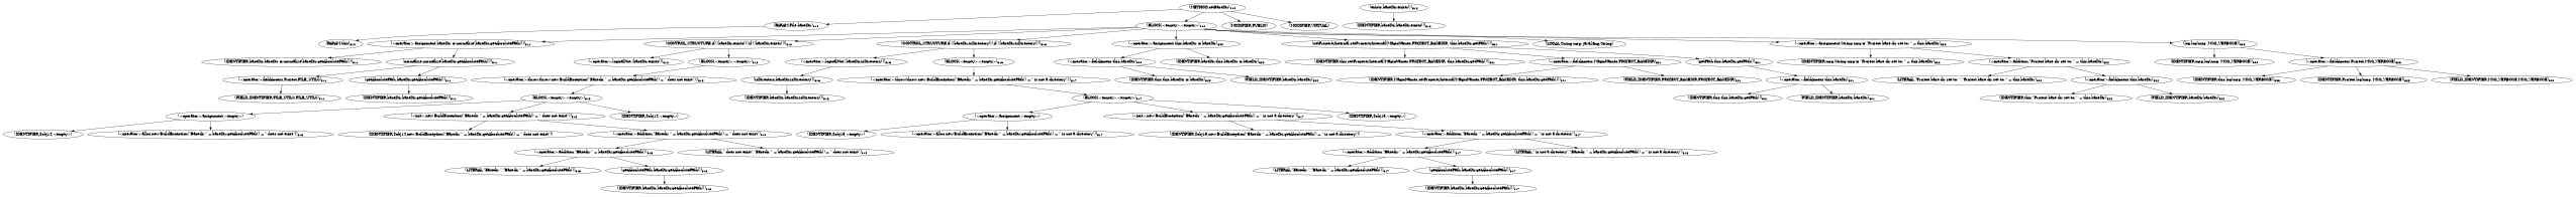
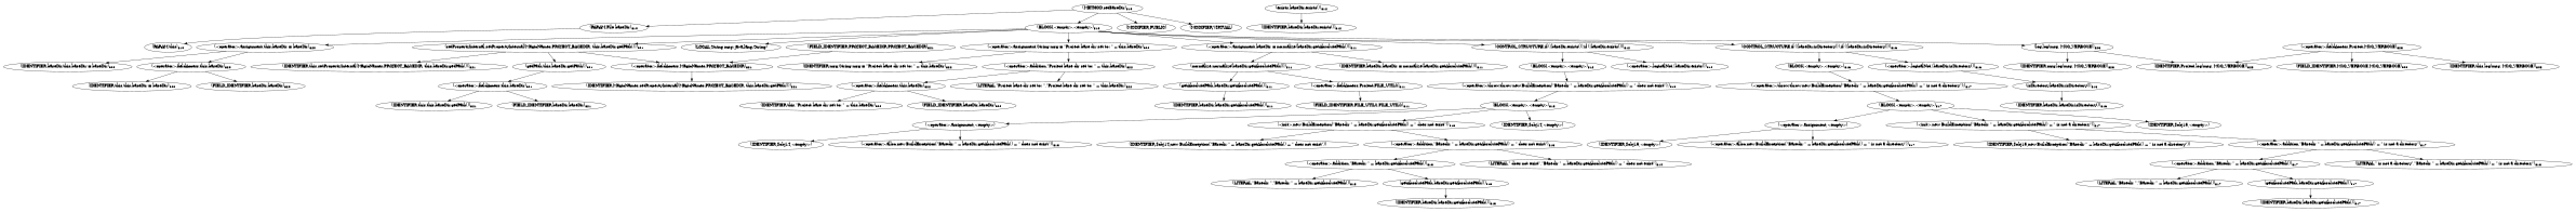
  digraph {
    n1 [label=<(METHOD,setBaseDir)<SUB>810</SUB>>]
    n2 [label=<(PARAM,File baseDir)<SUB>810</SUB>>]
    n3 [label=<(BLOCK,&lt;empty&gt;,&lt;empty&gt;)<SUB>810</SUB>>]
    n4 [label=<(MODIFIER,PUBLIC)>]
    n5 [label=<(MODIFIER,VIRTUAL)>]
    n6 [label=<(PARAM,this)<SUB>810</SUB>>]
    n7 [label=<(&lt;operator&gt;.assignment,baseDir = normalize(baseDir.getAbsolutePath()))<SUB>811</SUB>>]
    n8 [label=<(CONTROL_STRUCTURE,if (!baseDir.exists()),if (!baseDir.exists()))<SUB>812</SUB>>]
    n9 [label=<(CONTROL_STRUCTURE,if (!baseDir.isDirectory()),if (!baseDir.isDirectory()))<SUB>816</SUB>>]
    n10 [label=<(&lt;operator&gt;.assignment,this.baseDir = baseDir)<SUB>820</SUB>>]
    n11 [label=<(setPropertyInternal,setPropertyInternal(MagicNames.PROJECT_BASEDIR, this.baseDir.getPath()))<SUB>821</SUB>>]
    n12 [label=<(LOCAL,String msg: java.lang.String)>]
    n13 [label=<(&lt;operator&gt;.assignment,String msg = &quot;Project base dir set to: &quot; + this.baseDir)<SUB>822</SUB>>]
    n14 [label=<(log,log(msg, MSG_VERBOSE))<SUB>823</SUB>>]
    n15 [label=<(IDENTIFIER,baseDir,baseDir = normalize(baseDir.getAbsolutePath()))<SUB>811</SUB>>]
    n16 [label=<(normalize,normalize(baseDir.getAbsolutePath()))<SUB>811</SUB>>]
    n17 [label=<(&lt;operator&gt;.logicalNot,!baseDir.exists())<SUB>812</SUB>>]
    n18 [label=<(BLOCK,&lt;empty&gt;,&lt;empty&gt;)<SUB>812</SUB>>]
    n19 [label=<(&lt;operator&gt;.logicalNot,!baseDir.isDirectory())<SUB>816</SUB>>]
    n20 [label=<(BLOCK,&lt;empty&gt;,&lt;empty&gt;)<SUB>816</SUB>>]
    n21 [label=<(&lt;operator&gt;.fieldAccess,this.baseDir)<SUB>820</SUB>>]
    n22 [label=<(IDENTIFIER,baseDir,this.baseDir = baseDir)<SUB>820</SUB>>]
    n23 [label=<(IDENTIFIER,this,setPropertyInternal(MagicNames.PROJECT_BASEDIR, this.baseDir.getPath()))<SUB>821</SUB>>]
    n24 [label=<(&lt;operator&gt;.fieldAccess,MagicNames.PROJECT_BASEDIR)<SUB>821</SUB>>]
    n25 [label=<(getPath,this.baseDir.getPath())<SUB>821</SUB>>]
    n26 [label=<(IDENTIFIER,msg,String msg = &quot;Project base dir set to: &quot; + this.baseDir)<SUB>822</SUB>>]
    n27 [label=<(&lt;operator&gt;.addition,&quot;Project base dir set to: &quot; + this.baseDir)<SUB>822</SUB>>]
    n28 [label=<(IDENTIFIER,msg,log(msg, MSG_VERBOSE))<SUB>823</SUB>>]
    n29 [label=<(&lt;operator&gt;.fieldAccess,Project.MSG_VERBOSE)<SUB>823</SUB>>]
    n30 [label=<(&lt;operator&gt;.fieldAccess,Project.FILE_UTILS)<SUB>811</SUB>>]
    n31 [label=<(getAbsolutePath,baseDir.getAbsolutePath())<SUB>811</SUB>>]
    n32 [label=<(FIELD_IDENTIFIER,FILE_UTILS,FILE_UTILS)<SUB>811</SUB>>]
    n33 [label=<(IDENTIFIER,baseDir,baseDir.getAbsolutePath())<SUB>811</SUB>>]
    n34 [label=<(&lt;operator&gt;.throw,throw new BuildException(&quot;Basedir &quot; + baseDir.getAbsolutePath() + &quot; does not exist&quot;);)<SUB>813</SUB>>]
    n35 [label=<(exists,baseDir.exists())<SUB>812</SUB>>]
    n36 [label=<(IDENTIFIER,baseDir,baseDir.exists())<SUB>812</SUB>>]
    n37 [label=<(BLOCK,&lt;empty&gt;,&lt;empty&gt;)<SUB>813</SUB>>]
    n38 [label=<(&lt;operator&gt;.assignment,&lt;empty&gt;)>]
    n39 [label=<(&lt;init&gt;,new BuildException(&quot;Basedir &quot; + baseDir.getAbsolutePath() + &quot; does not exist&quot;))<SUB>813</SUB>>]
    n40 [label=<(IDENTIFIER,$obj14,&lt;empty&gt;)>]
    n41 [label=<(IDENTIFIER,$obj14,&lt;empty&gt;)>]
    n42 [label=<(&lt;operator&gt;.alloc,new BuildException(&quot;Basedir &quot; + baseDir.getAbsolutePath() + &quot; does not exist&quot;))<SUB>813</SUB>>]
    n43 [label=<(IDENTIFIER,$obj14,new BuildException(&quot;Basedir &quot; + baseDir.getAbsolutePath() + &quot; does not exist&quot;))>]
    n44 [label=<(&lt;operator&gt;.addition,&quot;Basedir &quot; + baseDir.getAbsolutePath() + &quot; does not exist&quot;)<SUB>813</SUB>>]
    n45 [label=<(&lt;operator&gt;.addition,&quot;Basedir &quot; + baseDir.getAbsolutePath())<SUB>813</SUB>>]
    n46 [label=<(LITERAL,&quot; does not exist&quot;,&quot;Basedir &quot; + baseDir.getAbsolutePath() + &quot; does not exist&quot;)<SUB>814</SUB>>]
    n47 [label=<(LITERAL,&quot;Basedir &quot;,&quot;Basedir &quot; + baseDir.getAbsolutePath())<SUB>813</SUB>>]
    n48 [label=<(getAbsolutePath,baseDir.getAbsolutePath())<SUB>813</SUB>>]
    n49 [label=<(IDENTIFIER,baseDir,baseDir.getAbsolutePath())<SUB>813</SUB>>]
    n50 [label=<(isDirectory,baseDir.isDirectory())<SUB>816</SUB>>]
    n51 [label=<(&lt;operator&gt;.throw,throw new BuildException(&quot;Basedir &quot; + baseDir.getAbsolutePath() + &quot; is not a directory&quot;);)<SUB>817</SUB>>]
    n52 [label=<(IDENTIFIER,baseDir,baseDir.isDirectory())<SUB>816</SUB>>]
    n53 [label=<(BLOCK,&lt;empty&gt;,&lt;empty&gt;)<SUB>817</SUB>>]
    n54 [label=<(&lt;operator&gt;.assignment,&lt;empty&gt;)>]
    n55 [label=<(&lt;init&gt;,new BuildException(&quot;Basedir &quot; + baseDir.getAbsolutePath() + &quot; is not a directory&quot;))<SUB>817</SUB>>]
    n56 [label=<(IDENTIFIER,$obj15,&lt;empty&gt;)>]
    n57 [label=<(IDENTIFIER,$obj15,&lt;empty&gt;)>]
    n58 [label=<(&lt;operator&gt;.alloc,new BuildException(&quot;Basedir &quot; + baseDir.getAbsolutePath() + &quot; is not a directory&quot;))<SUB>817</SUB>>]
    n59 [label=<(IDENTIFIER,$obj15,new BuildException(&quot;Basedir &quot; + baseDir.getAbsolutePath() + &quot; is not a directory&quot;))>]
    n60 [label=<(&lt;operator&gt;.addition,&quot;Basedir &quot; + baseDir.getAbsolutePath() + &quot; is not a directory&quot;)<SUB>817</SUB>>]
    n61 [label=<(&lt;operator&gt;.addition,&quot;Basedir &quot; + baseDir.getAbsolutePath())<SUB>817</SUB>>]
    n62 [label=<(LITERAL,&quot; is not a directory&quot;,&quot;Basedir &quot; + baseDir.getAbsolutePath() + &quot; is not a directory&quot;)<SUB>818</SUB>>]
    n63 [label=<(LITERAL,&quot;Basedir &quot;,&quot;Basedir &quot; + baseDir.getAbsolutePath())<SUB>817</SUB>>]
    n64 [label=<(getAbsolutePath,baseDir.getAbsolutePath())<SUB>817</SUB>>]
    n65 [label=<(IDENTIFIER,baseDir,baseDir.getAbsolutePath())<SUB>817</SUB>>]
    n66 [label=<(IDENTIFIER,this,this.baseDir = baseDir)<SUB>820</SUB>>]
    n67 [label=<(FIELD_IDENTIFIER,baseDir,baseDir)<SUB>820</SUB>>]
    n68 [label=<(IDENTIFIER,MagicNames,setPropertyInternal(MagicNames.PROJECT_BASEDIR, this.baseDir.getPath()))<SUB>821</SUB>>]
    n69 [label=<(FIELD_IDENTIFIER,PROJECT_BASEDIR,PROJECT_BASEDIR)<SUB>821</SUB>>]
    n70 [label=<(&lt;operator&gt;.fieldAccess,this.baseDir)<SUB>821</SUB>>]
    n71 [label=<(IDENTIFIER,this,this.baseDir.getPath())<SUB>821</SUB>>]
    n72 [label=<(FIELD_IDENTIFIER,baseDir,baseDir)<SUB>821</SUB>>]
    n73 [label=<(LITERAL,&quot;Project base dir set to: &quot;,&quot;Project base dir set to: &quot; + this.baseDir)<SUB>822</SUB>>]
    n74 [label=<(&lt;operator&gt;.fieldAccess,this.baseDir)<SUB>822</SUB>>]
    n75 [label=<(IDENTIFIER,this,&quot;Project base dir set to: &quot; + this.baseDir)<SUB>822</SUB>>]
    n76 [label=<(FIELD_IDENTIFIER,baseDir,baseDir)<SUB>822</SUB>>]
    n77 [label=<(IDENTIFIER,this,log(msg, MSG_VERBOSE))<SUB>803</SUB>>]
    n78 [label=<(IDENTIFIER,Project,log(msg, MSG_VERBOSE))<SUB>823</SUB>>]
    n79 [label=<(FIELD_IDENTIFIER,MSG_VERBOSE,MSG_VERBOSE)<SUB>823</SUB>>]
    n1 -> n2
    n1 -> n3
    n1 -> n4
    n1 -> n5
    n2 -> n6
    n3 -> n7
    n3 -> n8
    n3 -> n9
    n3 -> n10
    n3 -> n11
    n3 -> n12
    n3 -> n13
    n3 -> n14
    n7 -> n15
    n7 -> n16
    n8 -> n17
    n8 -> n18
    n9 -> n19
    n9 -> n20
    n10 -> n21
    n10 -> n22
    n11 -> n23
    n11 -> n24
    n11 -> n25
    n13 -> n26
    n13 -> n27
    n14 -> n28
-   n14 -> n29
+   n14 -> n78
    n16 -> n30
    n16 -> n31
    n18 -> n34
    n19 -> n50
    n20 -> n51
    n21 -> n66
    n21 -> n67
    n24 -> n68
-   n24 -> n69
+   n69 -> n24
    n25 -> n70
    n27 -> n73
    n27 -> n74
    n29 -> n77
    n29 -> n78
    n29 -> n79
    n30 -> n32
    n31 -> n33
    n34 -> n37
    n35 -> n36
    n37 -> n38
    n37 -> n39
    n37 -> n40
    n38 -> n41
    n38 -> n42
    n39 -> n43
    n39 -> n44
    n44 -> n45
    n44 -> n46
    n45 -> n47
    n45 -> n48
    n48 -> n49
    n50 -> n52
    n51 -> n53
    n53 -> n54
    n53 -> n55
    n53 -> n56
    n54 -> n57
    n54 -> n58
    n55 -> n59
    n55 -> n60
    n60 -> n61
    n60 -> n62
    n61 -> n63
    n61 -> n64
    n64 -> n65
    n70 -> n71
    n70 -> n72
    n74 -> n75
    n74 -> n76
  }
